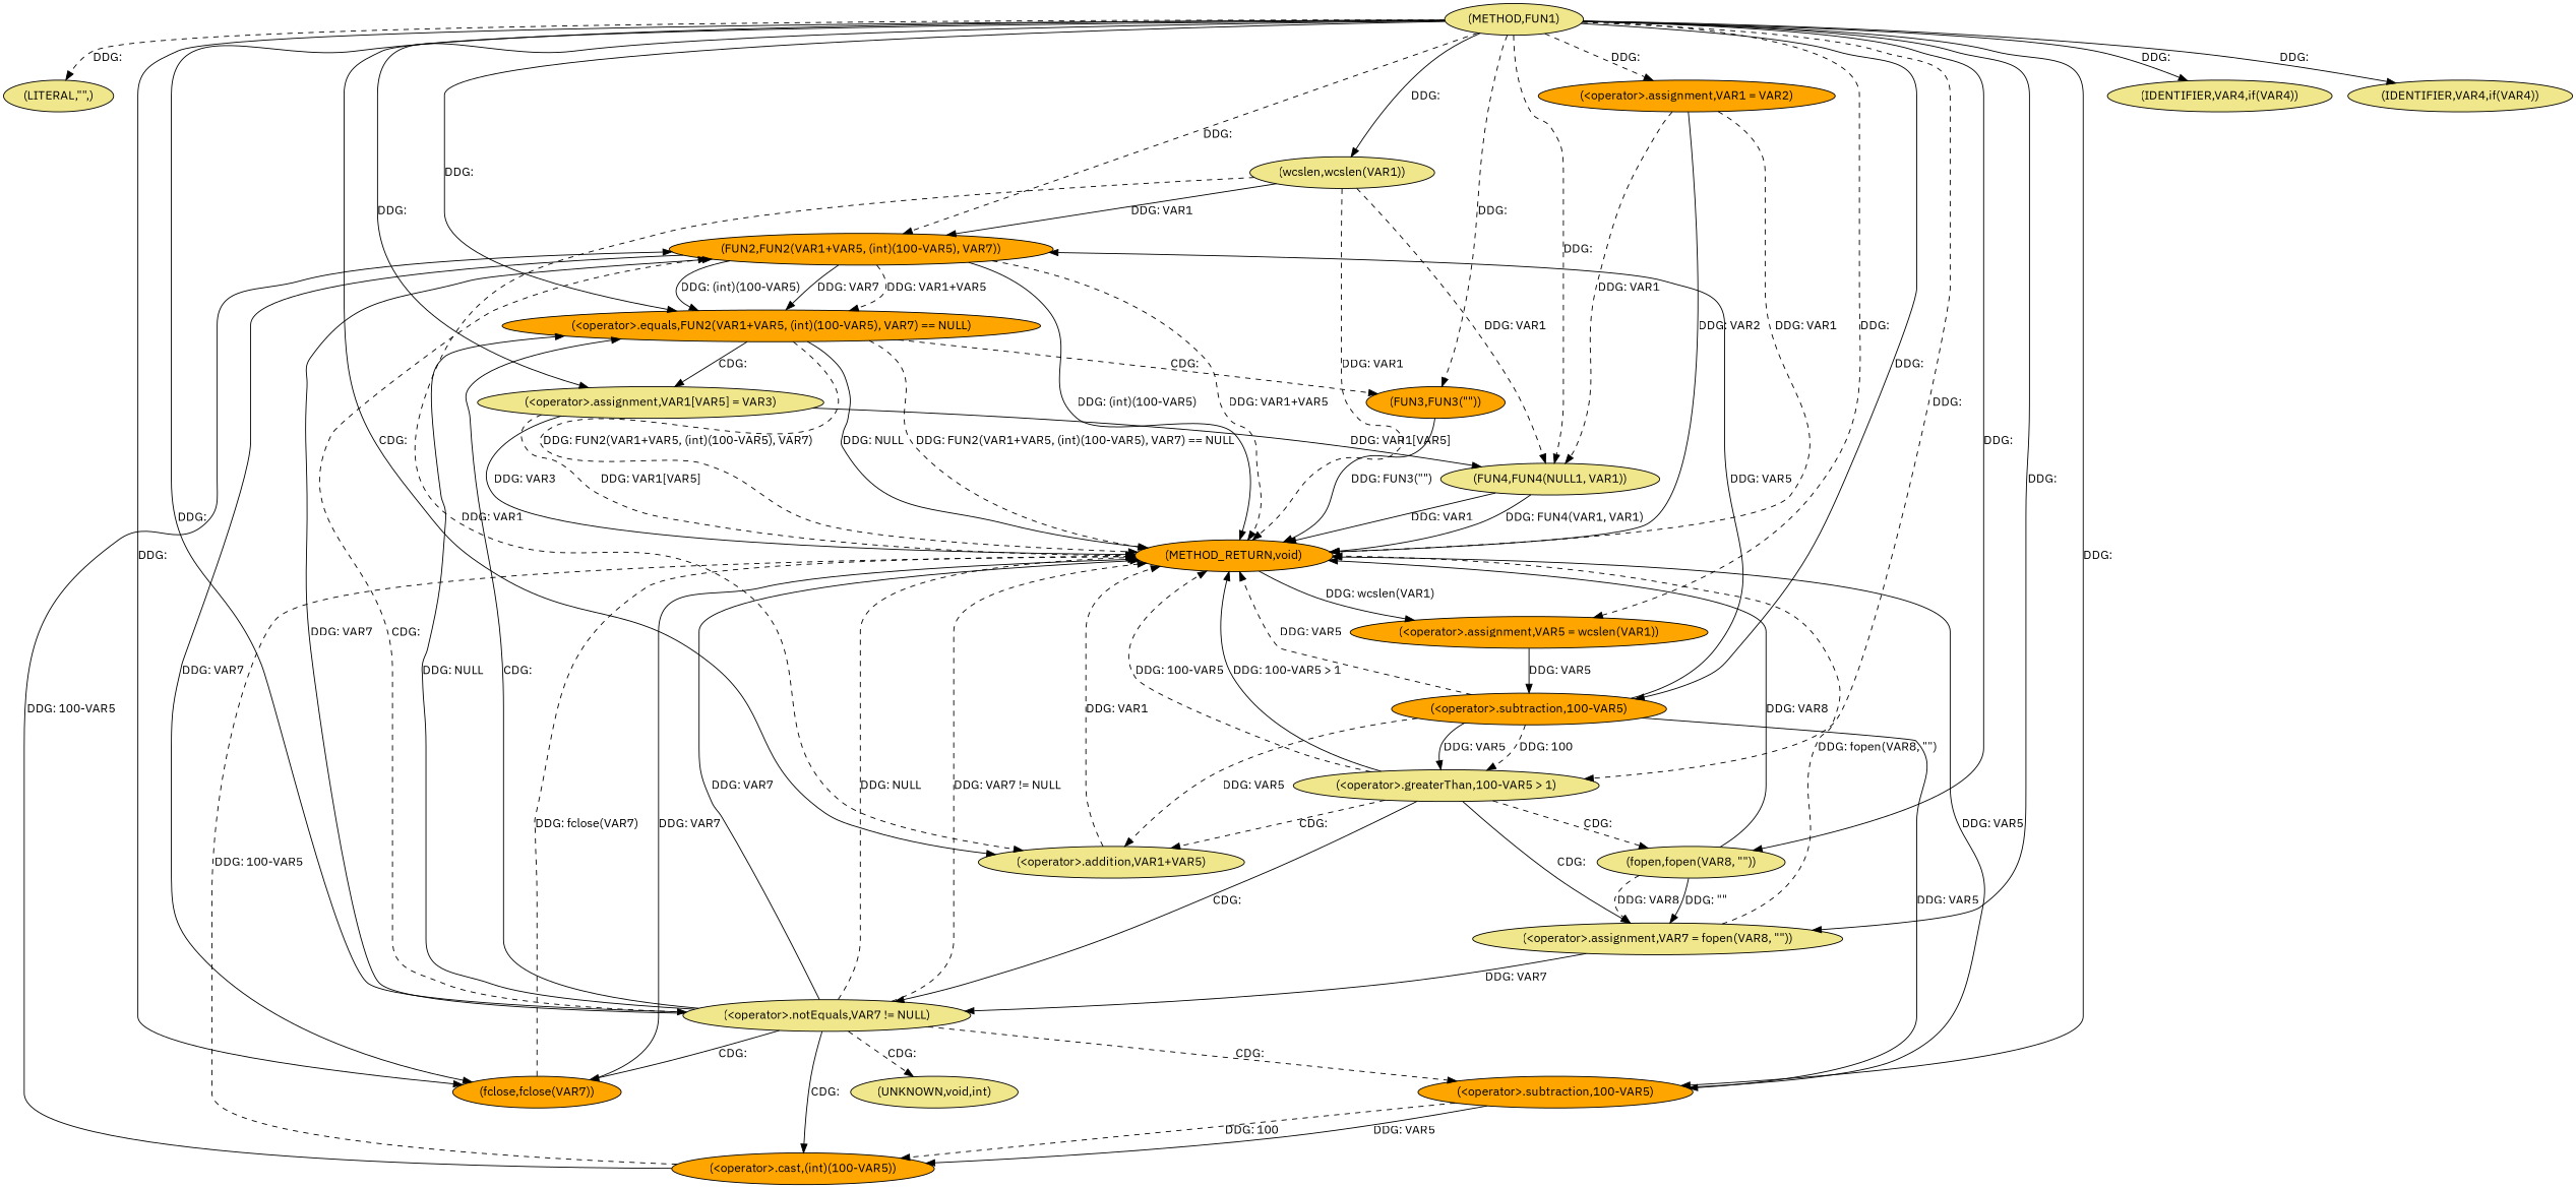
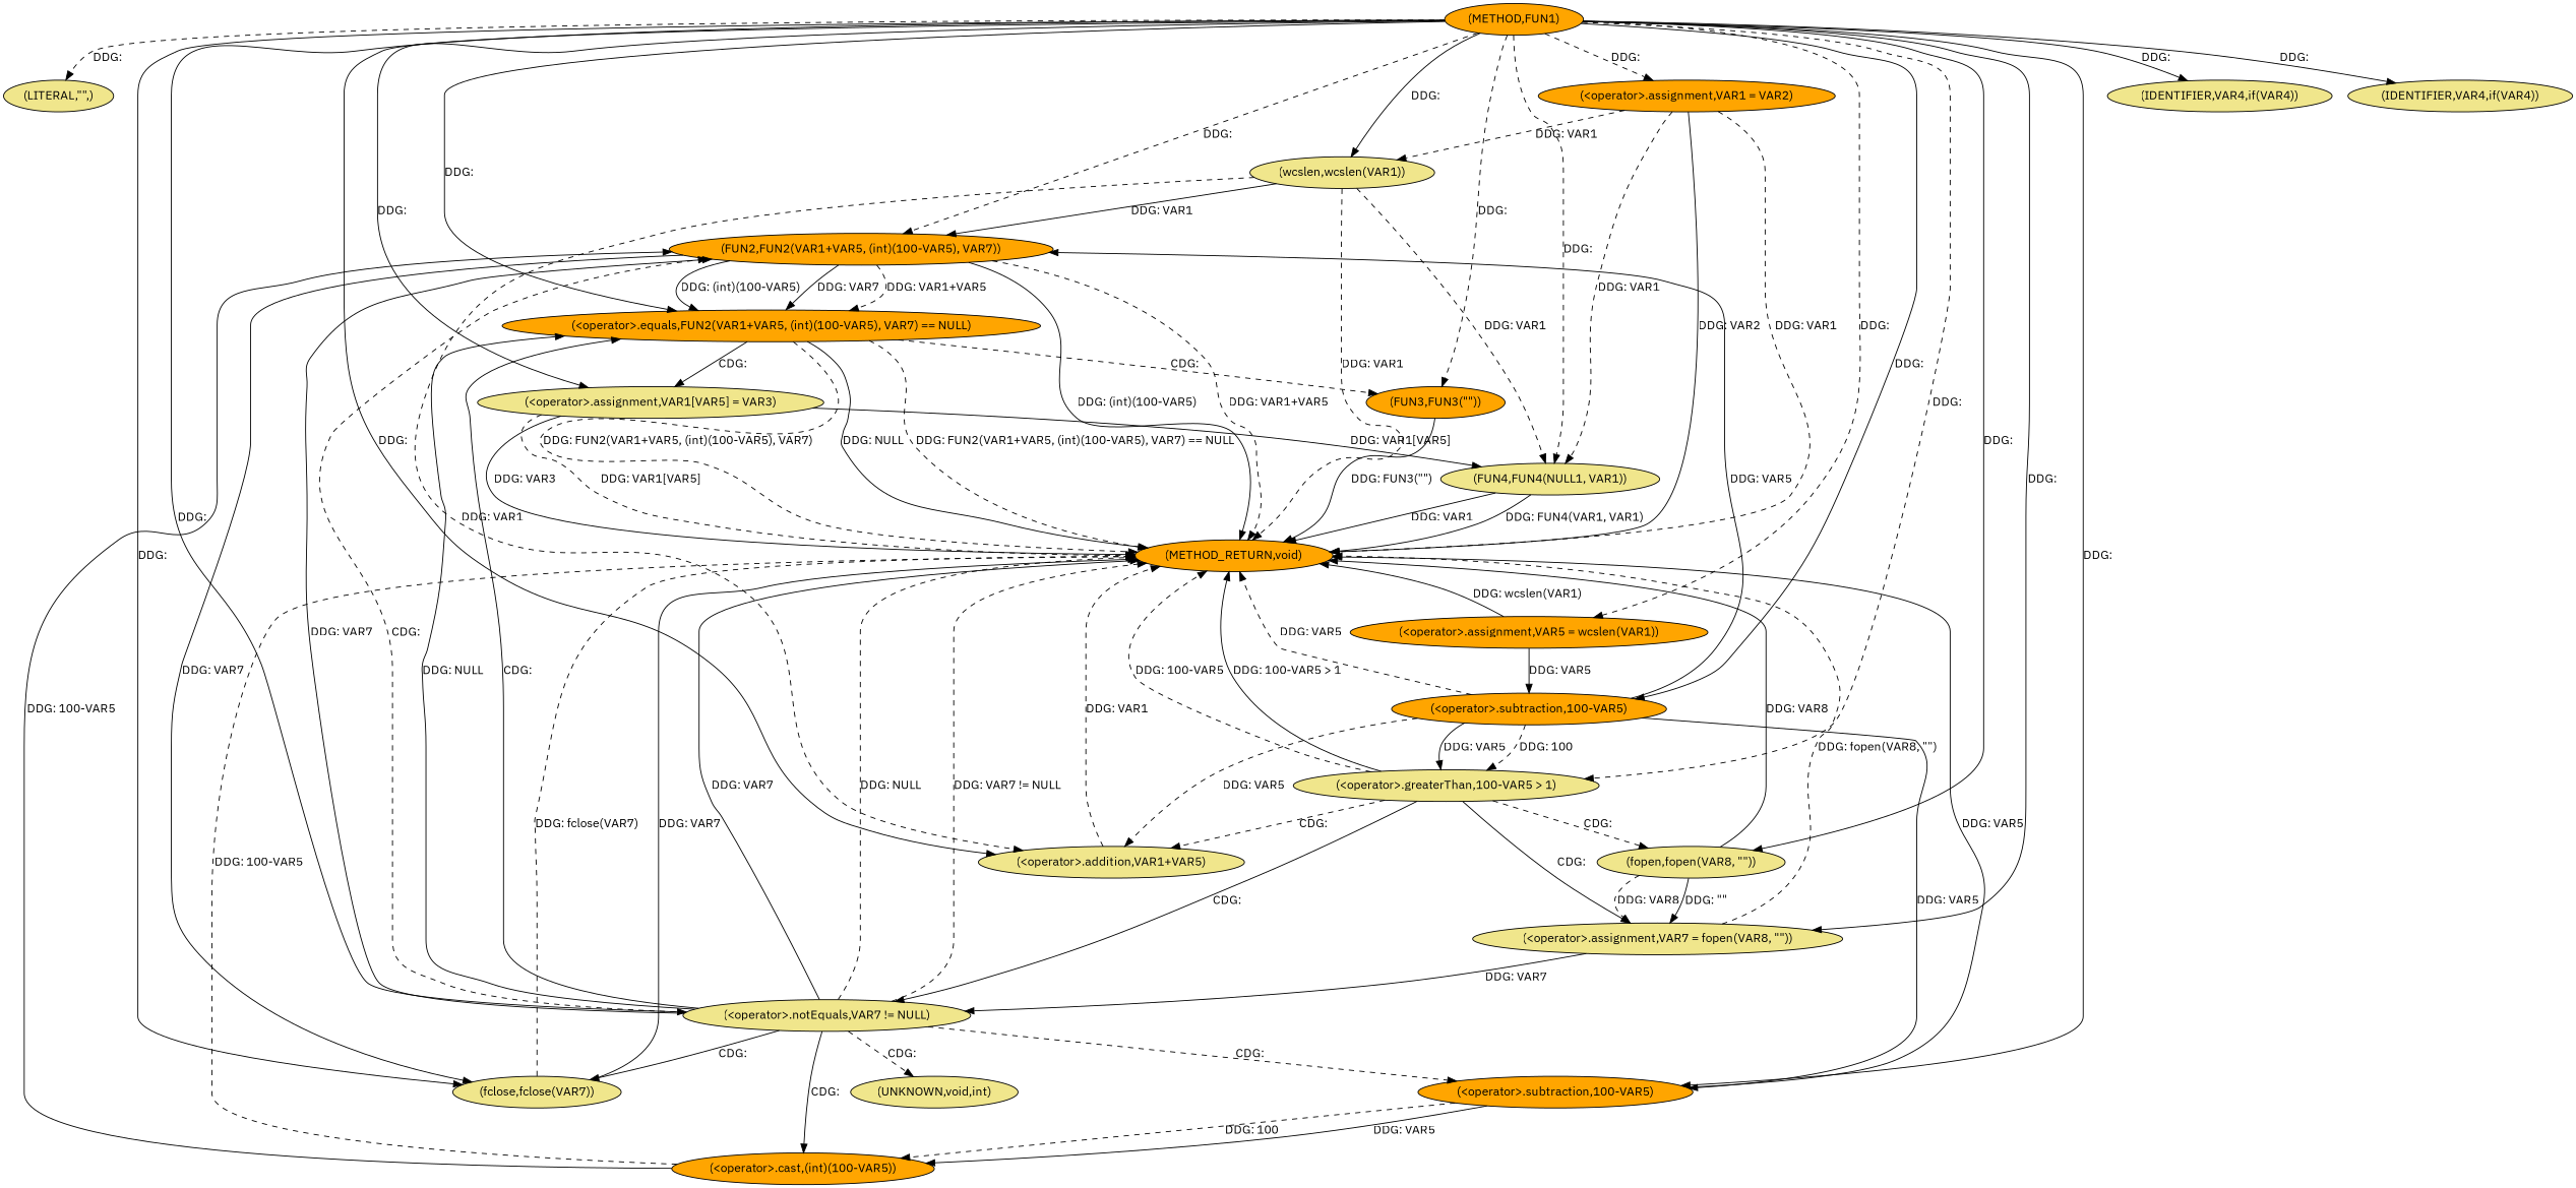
  digraph {
    fontname="IBM Plex Sans"
    node [fillcolor=khaki fontname="IBM Plex Sans" style=filled]
    edge [fontname="IBM Plex Sans" style=solid]
-   n1 [label="(METHOD,FUN1)"]
+   n1 [fillcolor=orange label="(METHOD,FUN1)"]
    n2 [label="(LITERAL,\"\",)"]
    n3 [fillcolor=orange label="(<operator>.assignment,VAR1 = VAR2)"]
    n4 [label="(IDENTIFIER,VAR4,if(VAR4))"]
    n5 [fillcolor=orange label="(<operator>.assignment,VAR5 = wcslen(VAR1))"]
    n6 [label="(wcslen,wcslen(VAR1))"]
    n7 [label="(<operator>.greaterThan,100-VAR5 > 1)"]
    n8 [fillcolor=orange label="(<operator>.subtraction,100-VAR5)"]
    n9 [label="(<operator>.assignment,VAR7 = fopen(VAR8, \"\"))"]
    n10 [label="(fopen,fopen(VAR8, \"\"))"]
    n11 [label="(<operator>.notEquals,VAR7 != NULL)"]
    n12 [fillcolor=orange label="(<operator>.equals,FUN2(VAR1+VAR5, (int)(100-VAR5), VAR7) == NULL)"]
    n13 [fillcolor=orange label="(FUN2,FUN2(VAR1+VAR5, (int)(100-VAR5), VAR7))"]
    n14 [label="(<operator>.addition,VAR1+VAR5)"]
    n15 [fillcolor=orange label="(<operator>.subtraction,100-VAR5)"]
    n16 [fillcolor=orange label="(FUN3,FUN3(\"\"))"]
    n17 [label="(<operator>.assignment,VAR1[VAR5] = VAR3)"]
-   n18 [fillcolor=orange label="(fclose,fclose(VAR7))"]
+   n18 [label="(fclose,fclose(VAR7))"]
    n19 [label="(IDENTIFIER,VAR4,if(VAR4))"]
    n20 [label="(FUN4,FUN4(NULL1, VAR1))"]
    n21 [fillcolor=orange label="(METHOD_RETURN,void)"]
    n22 [fillcolor=orange label="(<operator>.cast,(int)(100-VAR5))"]
    n23 [label="(UNKNOWN,void,int)"]
    n1 -> n2 [label="DDG: " style=dashed]
    n1 -> n3 [label="DDG: " style=dashed]
    n1 -> n4 [label="DDG: "]
    n1 -> n5 [label="DDG: " style=dashed]
    n1 -> n6 [label="DDG: "]
    n1 -> n7 [label="DDG: " style=dashed]
    n1 -> n8 [label="DDG: "]
    n1 -> n9 [label="DDG: "]
    n1 -> n10 [label="DDG: "]
    n1 -> n11 [label="DDG: "]
    n1 -> n12 [label="DDG: "]
    n1 -> n13 [label="DDG: " style=dashed]
-   n1 -> n14 [label="CDG: "]
+   n1 -> n14 [label="DDG: "]
    n1 -> n15 [label="DDG: "]
    n1 -> n16 [label="DDG: " style=dashed]
    n1 -> n17 [label="DDG: "]
    n1 -> n18 [label="DDG: "]
    n1 -> n19 [label="DDG: "]
    n1 -> n20 [label="DDG: " style=dashed]
+   n3 -> n6 [label="DDG: VAR1" style=dashed]
    n3 -> n20 [label="DDG: VAR1" style=dashed]
    n3 -> n21 [label="DDG: VAR1" style=dashed]
    n3 -> n21 [label="DDG: VAR2"]
    n5 -> n8 [label="DDG: VAR5"]
-   n21 -> n5 [label="DDG: wcslen(VAR1)"]
+   n5 -> n21 [label="DDG: wcslen(VAR1)"]
    n6 -> n13 [label="DDG: VAR1"]
    n6 -> n14 [label="DDG: VAR1" style=dashed]
    n6 -> n20 [label="DDG: VAR1" style=dashed]
    n6 -> n21 [label="DDG: VAR1" style=dashed]
    n7 -> n9 [label="CDG: "]
    n7 -> n10 [label="CDG: " style=dashed]
    n7 -> n11 [label="CDG: "]
    n7 -> n14 [label="CDG: " style=dashed]
    n7 -> n21 [label="DDG: 100-VAR5 > 1"]
    n7 -> n21 [label="DDG: 100-VAR5" style=dashed]
    n8 -> n7 [label="DDG: 100" style=dashed]
    n8 -> n7 [label="DDG: VAR5"]
    n8 -> n13 [label="DDG: VAR5"]
    n8 -> n14 [label="DDG: VAR5" style=dashed]
    n8 -> n15 [label="DDG: VAR5"]
    n8 -> n21 [label="DDG: VAR5" style=dashed]
    n9 -> n11 [label="DDG: VAR7"]
    n9 -> n21 [label="DDG: fopen(VAR8, \"\")" style=dashed]
    n10 -> n9 [label="DDG: VAR8" style=dashed]
    n10 -> n9 [label="DDG: \"\""]
    n10 -> n21 [label="DDG: VAR8"]
    n11 -> n12 [label="DDG: NULL"]
    n11 -> n12 [label="CDG: "]
    n11 -> n13 [label="DDG: VAR7"]
    n11 -> n13 [label="CDG: " style=dashed]
    n11 -> n15 [label="CDG: " style=dashed]
    n11 -> n18 [label="CDG: "]
    n11 -> n21 [label="DDG: NULL" style=dashed]
    n11 -> n21 [label="DDG: VAR7 != NULL" style=dashed]
    n11 -> n21 [label="DDG: VAR7"]
    n11 -> n22 [label="CDG: "]
    n11 -> n23 [label="CDG: " style=dashed]
    n12 -> n16 [label="CDG: " style=dashed]
    n12 -> n17 [label="CDG: "]
    n12 -> n21 [label="DDG: FUN2(VAR1+VAR5, (int)(100-VAR5), VAR7) == NULL" style=dashed]
    n12 -> n21 [label="DDG: FUN2(VAR1+VAR5, (int)(100-VAR5), VAR7)" style=dashed]
    n12 -> n21 [label="DDG: NULL"]
    n13 -> n12 [label="DDG: VAR1+VAR5" style=dashed]
    n13 -> n12 [label="DDG: (int)(100-VAR5)"]
    n13 -> n12 [label="DDG: VAR7"]
    n13 -> n18 [label="DDG: VAR7"]
    n13 -> n21 [label="DDG: (int)(100-VAR5)"]
    n13 -> n21 [label="DDG: VAR1+VAR5" style=dashed]
    n14 -> n21 [label="DDG: VAR1" style=dashed]
    n15 -> n21 [label="DDG: VAR5"]
    n15 -> n22 [label="DDG: 100" style=dashed]
    n15 -> n22 [label="DDG: VAR5"]
    n16 -> n21 [label="DDG: FUN3(\"\")"]
    n17 -> n20 [label="DDG: VAR1[VAR5]"]
    n17 -> n21 [label="DDG: VAR1[VAR5]" style=dashed]
    n17 -> n21 [label="DDG: VAR3"]
    n18 -> n21 [label="DDG: fclose(VAR7)" style=dashed]
    n18 -> n21 [label="DDG: VAR7"]
    n20 -> n21 [label="DDG: VAR1"]
    n20 -> n21 [label="DDG: FUN4(VAR1, VAR1)"]
    n22 -> n13 [label="DDG: 100-VAR5"]
    n22 -> n21 [label="DDG: 100-VAR5" style=dashed]
  }
